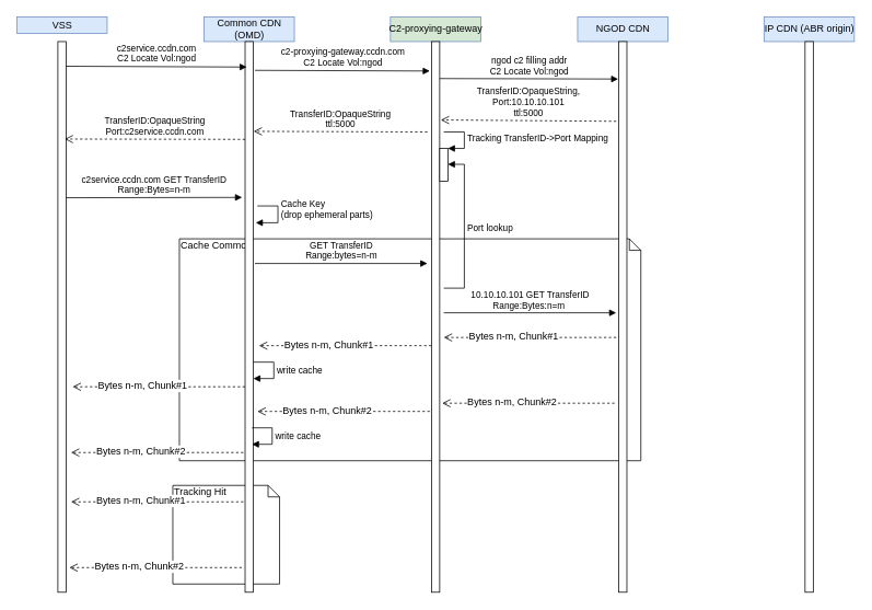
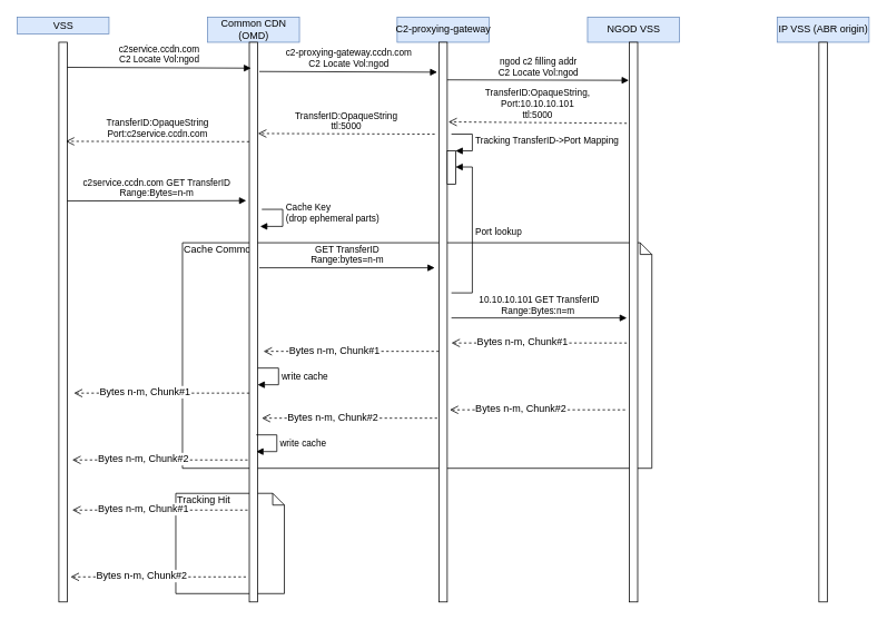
  <mxCell id="0" />
  <mxCell id="1" parent="0" />
  <mxCell id="2" value="Tracking Hit" style="shape=note;whiteSpace=wrap;html=1;size=14;verticalAlign=top;align=left;spacingTop=-6;" parent="1" vertex="1"><mxGeometry x="210" y="590" width="130" height="120" as="geometry" /></mxCell>
  <mxCell id="3" value="Cache Common" style="shape=note;whiteSpace=wrap;html=1;size=14;verticalAlign=top;align=left;spacingTop=-6;" parent="1" vertex="1"><mxGeometry x="218" y="290" width="562" height="270" as="geometry" /></mxCell>
  <mxCell id="4" value="VSS" style="html=1;fillColor=#dae8fc;strokeColor=#6c8ebf;" parent="1" vertex="1"><mxGeometry x="20" y="20" width="110" height="20" as="geometry" /></mxCell>
  <mxCell id="5" value="Common CDN&lt;br&gt;(OMD)" style="html=1;fillColor=#dae8fc;strokeColor=#6c8ebf;" parent="1" vertex="1"><mxGeometry x="248" y="20" width="110" height="30" as="geometry" /></mxCell>
- <mxCell id="6" value="C2-proxying-gateway" style="html=1;fillColor=#d5e8d4;strokeColor=#6c8ebf;" parent="1" vertex="1"><mxGeometry x="475" y="20" width="110" height="30" as="geometry" /></mxCell>
- <mxCell id="7" value="NGOD CDN" style="html=1;fillColor=#dae8fc;strokeColor=#6c8ebf;" parent="1" vertex="1"><mxGeometry x="703" y="20" width="110" height="30" as="geometry" /></mxCell>
- <mxCell id="8" value="IP CDN (ABR origin)" style="html=1;fillColor=#dae8fc;strokeColor=#6c8ebf;" parent="1" vertex="1"><mxGeometry x="930" y="20" width="110" height="30" as="geometry" /></mxCell>
+ <mxCell id="6" value="C2-proxying-gateway" style="html=1;fillColor=#dae8fc;strokeColor=#6c8ebf;" parent="1" vertex="1"><mxGeometry x="475" y="20" width="110" height="30" as="geometry" /></mxCell>
+ <mxCell id="7" value="NGOD VSS" style="html=1;fillColor=#dae8fc;strokeColor=#6c8ebf;" parent="1" vertex="1"><mxGeometry x="703" y="20" width="110" height="30" as="geometry" /></mxCell>
+ <mxCell id="8" value="IP VSS (ABR origin)" style="html=1;fillColor=#dae8fc;strokeColor=#6c8ebf;" parent="1" vertex="1"><mxGeometry x="930" y="20" width="110" height="30" as="geometry" /></mxCell>
  <mxCell id="9" value="" style="html=1;points=[];perimeter=orthogonalPerimeter;" parent="1" vertex="1"><mxGeometry x="70" y="50" width="10" height="670" as="geometry" /></mxCell>
  <mxCell id="10" value="" style="html=1;points=[];perimeter=orthogonalPerimeter;" parent="1" vertex="1"><mxGeometry x="298" y="50" width="10" height="670" as="geometry" /></mxCell>
  <mxCell id="11" value="" style="html=1;points=[];perimeter=orthogonalPerimeter;" parent="1" vertex="1"><mxGeometry x="525" y="50" width="10" height="670" as="geometry" /></mxCell>
  <mxCell id="12" value="" style="html=1;points=[];perimeter=orthogonalPerimeter;" parent="1" vertex="1"><mxGeometry x="753" y="50" width="10" height="670" as="geometry" /></mxCell>
  <mxCell id="13" value="" style="html=1;points=[];perimeter=orthogonalPerimeter;" parent="1" vertex="1"><mxGeometry x="980" y="50" width="10" height="670" as="geometry" /></mxCell>
  <mxCell id="14" value="c2service.ccdn.com &lt;br&gt;C2 Locate Vol:ngod" style="html=1;verticalAlign=bottom;endArrow=block;" parent="1" edge="1"><mxGeometry width="80" relative="1" as="geometry"><mxPoint x="80" y="80" as="sourcePoint" /><mxPoint x="300" y="81" as="targetPoint" /></mxGeometry></mxCell>
  <mxCell id="15" value="c2-proxying-gateway.ccdn.com&lt;br&gt;C2 Locate Vol:ngod" style="html=1;verticalAlign=bottom;endArrow=block;entryX=-0.2;entryY=0.046;entryDx=0;entryDy=0;entryPerimeter=0;" parent="1" edge="1"><mxGeometry width="80" relative="1" as="geometry"><mxPoint x="310" y="85" as="sourcePoint" /><mxPoint x="523" y="85.82" as="targetPoint" /></mxGeometry></mxCell>
  <mxCell id="16" value="ngod c2 filling addr&lt;br&gt;C2 Locate Vol:ngod" style="html=1;verticalAlign=bottom;endArrow=block;entryX=-0.06;entryY=0.068;entryDx=0;entryDy=0;entryPerimeter=0;" parent="1" target="12" edge="1"><mxGeometry width="80" relative="1" as="geometry"><mxPoint x="535" y="95" as="sourcePoint" /><mxPoint x="748" y="96" as="targetPoint" /></mxGeometry></mxCell>
  <mxCell id="17" value="TransferID:OpaqueString, &lt;br&gt;Port:10.10.10.101&lt;br&gt;ttl:5000" style="html=1;verticalAlign=bottom;endArrow=open;dashed=1;endSize=8;entryX=1.14;entryY=0.102;entryDx=0;entryDy=0;entryPerimeter=0;" parent="1" edge="1"><mxGeometry relative="1" as="geometry"><mxPoint x="750" y="147" as="sourcePoint" /><mxPoint x="536.4" y="145.34" as="targetPoint" /></mxGeometry></mxCell>
  <mxCell id="18" value="" style="html=1;points=[];perimeter=orthogonalPerimeter;" parent="1" vertex="1"><mxGeometry x="535" y="180" width="10" height="40" as="geometry" /></mxCell>
  <mxCell id="19" value="Tracking TransferID-&amp;gt;Port Mapping" style="edgeStyle=orthogonalEdgeStyle;html=1;align=left;spacingLeft=2;endArrow=block;rounded=0;entryX=1;entryY=0;" parent="1" target="18" edge="1"><mxGeometry relative="1" as="geometry"><mxPoint x="540" y="160" as="sourcePoint" /><Array as="points"><mxPoint x="565" y="160" /></Array></mxGeometry></mxCell>
  <mxCell id="20" value="TransferID:OpaqueString&lt;br&gt;ttl:5000" style="html=1;verticalAlign=bottom;endArrow=open;dashed=1;endSize=8;entryX=1.04;entryY=0.163;entryDx=0;entryDy=0;entryPerimeter=0;" parent="1" target="10" edge="1"><mxGeometry relative="1" as="geometry"><mxPoint x="520" y="160" as="sourcePoint" /><mxPoint x="440" y="160" as="targetPoint" /></mxGeometry></mxCell>
  <mxCell id="21" value="TransferID:OpaqueString&lt;br&gt;Port:c2service.ccdn.com" style="html=1;verticalAlign=bottom;endArrow=open;dashed=1;endSize=8;entryX=0.833;entryY=0.177;entryDx=0;entryDy=0;entryPerimeter=0;" parent="1" target="9" edge="1"><mxGeometry relative="1" as="geometry"><mxPoint x="298" y="169" as="sourcePoint" /><mxPoint x="83" y="166" as="targetPoint" /></mxGeometry></mxCell>
  <mxCell id="22" value="c2service.ccdn.com GET TransferID&lt;br&gt;Range:Bytes=n-m" style="html=1;verticalAlign=bottom;endArrow=block;entryX=-0.367;entryY=0.283;entryDx=0;entryDy=0;entryPerimeter=0;" parent="1" target="10" edge="1"><mxGeometry width="80" relative="1" as="geometry"><mxPoint x="80" y="240" as="sourcePoint" /><mxPoint x="160" y="240" as="targetPoint" /></mxGeometry></mxCell>
  <mxCell id="23" value="Cache Key &lt;br&gt;(drop ephemeral parts)&amp;nbsp; &amp;nbsp;&lt;br&gt;&amp;nbsp;" style="edgeStyle=orthogonalEdgeStyle;html=1;align=left;spacingLeft=2;endArrow=block;rounded=0;entryX=1.3;entryY=0.329;entryDx=0;entryDy=0;entryPerimeter=0;" parent="1" target="10" edge="1"><mxGeometry relative="1" as="geometry"><mxPoint x="313" y="250" as="sourcePoint" /><Array as="points"><mxPoint x="338" y="250" /><mxPoint x="338" y="271" /></Array><mxPoint x="318.333" y="270" as="targetPoint" /></mxGeometry></mxCell>
  <mxCell id="24" value="GET TransferID&lt;br&gt;Range:bytes=n-m" style="html=1;verticalAlign=bottom;endArrow=block;" parent="1" edge="1"><mxGeometry width="80" relative="1" as="geometry"><mxPoint x="310" y="320" as="sourcePoint" /><mxPoint x="520" y="320" as="targetPoint" /></mxGeometry></mxCell>
  <mxCell id="25" value="Port lookup" style="edgeStyle=orthogonalEdgeStyle;html=1;align=left;spacingLeft=2;endArrow=block;rounded=0;entryX=1;entryY=0.483;entryDx=0;entryDy=0;entryPerimeter=0;" parent="1" target="18" edge="1"><mxGeometry relative="1" as="geometry"><mxPoint x="540" y="350" as="sourcePoint" /><Array as="points"><mxPoint x="565" y="350" /><mxPoint x="565" y="199" /></Array><mxPoint x="550" y="200" as="targetPoint" /></mxGeometry></mxCell>
  <mxCell id="26" value="10.10.10.101 GET TransferID&lt;br&gt;Range:Bytes:n=m&amp;nbsp;" style="html=1;verticalAlign=bottom;endArrow=block;" parent="1" edge="1"><mxGeometry width="80" relative="1" as="geometry"><mxPoint x="540" y="380" as="sourcePoint" /><mxPoint x="750" y="380" as="targetPoint" /></mxGeometry></mxCell>
  <mxCell id="27" value="" style="html=1;verticalAlign=bottom;endArrow=open;dashed=1;endSize=8;" parent="1" edge="1"><mxGeometry relative="1" as="geometry"><mxPoint x="750" y="410" as="sourcePoint" /><mxPoint x="540" y="410" as="targetPoint" /></mxGeometry></mxCell>
  <mxCell id="28" value="Bytes n-m, Chunk#1" style="text;html=1;align=center;verticalAlign=middle;resizable=0;points=[];;labelBackgroundColor=#ffffff;" parent="27" vertex="1" connectable="0"><mxGeometry x="0.203" y="-2" relative="1" as="geometry"><mxPoint as="offset" /></mxGeometry></mxCell>
  <mxCell id="29" value="" style="html=1;verticalAlign=bottom;endArrow=open;dashed=1;endSize=8;" parent="1" edge="1"><mxGeometry relative="1" as="geometry"><mxPoint x="525" y="420" as="sourcePoint" /><mxPoint x="315" y="420" as="targetPoint" /></mxGeometry></mxCell>
  <mxCell id="30" value="Bytes n-m, Chunk#1" style="text;html=1;align=center;verticalAlign=middle;resizable=0;points=[];;labelBackgroundColor=#ffffff;" parent="29" vertex="1" connectable="0"><mxGeometry x="0.203" y="-2" relative="1" as="geometry"><mxPoint as="offset" /></mxGeometry></mxCell>
  <mxCell id="31" value="" style="html=1;verticalAlign=bottom;endArrow=open;dashed=1;endSize=8;" parent="1" edge="1"><mxGeometry relative="1" as="geometry"><mxPoint x="298" y="470" as="sourcePoint" /><mxPoint x="88" y="470" as="targetPoint" /></mxGeometry></mxCell>
  <mxCell id="32" value="Bytes n-m, Chunk#1" style="text;html=1;align=center;verticalAlign=middle;resizable=0;points=[];;labelBackgroundColor=#ffffff;" parent="31" vertex="1" connectable="0"><mxGeometry x="0.203" y="-2" relative="1" as="geometry"><mxPoint as="offset" /></mxGeometry></mxCell>
  <mxCell id="33" value="write cache" style="edgeStyle=orthogonalEdgeStyle;html=1;align=left;spacingLeft=2;endArrow=block;rounded=0;" parent="1" edge="1"><mxGeometry relative="1" as="geometry"><mxPoint x="308" y="440" as="sourcePoint" /><Array as="points"><mxPoint x="333" y="440" /></Array><mxPoint x="308" y="460" as="targetPoint" /></mxGeometry></mxCell>
  <mxCell id="34" value="" style="html=1;verticalAlign=bottom;endArrow=open;dashed=1;endSize=8;" parent="1" edge="1"><mxGeometry relative="1" as="geometry"><mxPoint x="748" y="490" as="sourcePoint" /><mxPoint x="538" y="490" as="targetPoint" /></mxGeometry></mxCell>
  <mxCell id="35" value="Bytes n-m, Chunk#2" style="text;html=1;align=center;verticalAlign=middle;resizable=0;points=[];;labelBackgroundColor=#ffffff;" parent="34" vertex="1" connectable="0"><mxGeometry x="0.203" y="-2" relative="1" as="geometry"><mxPoint as="offset" /></mxGeometry></mxCell>
  <mxCell id="36" value="" style="html=1;verticalAlign=bottom;endArrow=open;dashed=1;endSize=8;" parent="1" edge="1"><mxGeometry relative="1" as="geometry"><mxPoint x="523" y="500" as="sourcePoint" /><mxPoint x="313" y="500" as="targetPoint" /></mxGeometry></mxCell>
  <mxCell id="37" value="Bytes n-m, Chunk#2" style="text;html=1;align=center;verticalAlign=middle;resizable=0;points=[];;labelBackgroundColor=#ffffff;" parent="36" vertex="1" connectable="0"><mxGeometry x="0.203" y="-2" relative="1" as="geometry"><mxPoint as="offset" /></mxGeometry></mxCell>
  <mxCell id="38" value="" style="html=1;verticalAlign=bottom;endArrow=open;dashed=1;endSize=8;" parent="1" edge="1"><mxGeometry relative="1" as="geometry"><mxPoint x="296" y="550" as="sourcePoint" /><mxPoint x="86" y="550" as="targetPoint" /></mxGeometry></mxCell>
  <mxCell id="39" value="Bytes n-m, Chunk#2" style="text;html=1;align=center;verticalAlign=middle;resizable=0;points=[];;labelBackgroundColor=#ffffff;" parent="38" vertex="1" connectable="0"><mxGeometry x="0.203" y="-2" relative="1" as="geometry"><mxPoint as="offset" /></mxGeometry></mxCell>
  <mxCell id="40" value="write cache" style="edgeStyle=orthogonalEdgeStyle;html=1;align=left;spacingLeft=2;endArrow=block;rounded=0;" parent="1" edge="1"><mxGeometry relative="1" as="geometry"><mxPoint x="306.333" y="520" as="sourcePoint" /><Array as="points"><mxPoint x="331" y="520" /></Array><mxPoint x="306.333" y="540" as="targetPoint" /></mxGeometry></mxCell>
  <mxCell id="41" value="" style="html=1;verticalAlign=bottom;endArrow=open;dashed=1;endSize=8;" parent="1" edge="1"><mxGeometry relative="1" as="geometry"><mxPoint x="296" y="610" as="sourcePoint" /><mxPoint x="86" y="610" as="targetPoint" /></mxGeometry></mxCell>
  <mxCell id="42" value="Bytes n-m, Chunk#1" style="text;html=1;align=center;verticalAlign=middle;resizable=0;points=[];;labelBackgroundColor=#ffffff;" parent="41" vertex="1" connectable="0"><mxGeometry x="0.203" y="-2" relative="1" as="geometry"><mxPoint as="offset" /></mxGeometry></mxCell>
  <mxCell id="43" value="" style="html=1;verticalAlign=bottom;endArrow=open;dashed=1;endSize=8;" parent="1" edge="1"><mxGeometry relative="1" as="geometry"><mxPoint x="294" y="690" as="sourcePoint" /><mxPoint x="84" y="690" as="targetPoint" /></mxGeometry></mxCell>
  <mxCell id="44" value="Bytes n-m, Chunk#2" style="text;html=1;align=center;verticalAlign=middle;resizable=0;points=[];;labelBackgroundColor=#ffffff;" parent="43" vertex="1" connectable="0"><mxGeometry x="0.203" y="-2" relative="1" as="geometry"><mxPoint as="offset" /></mxGeometry></mxCell>
